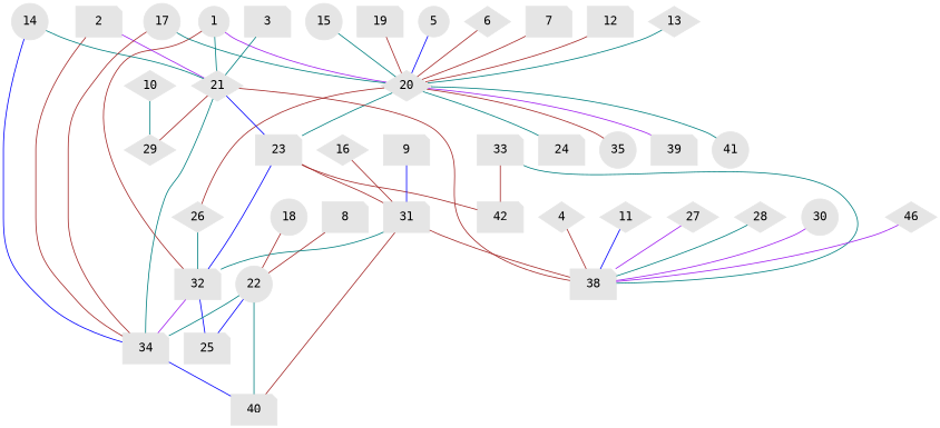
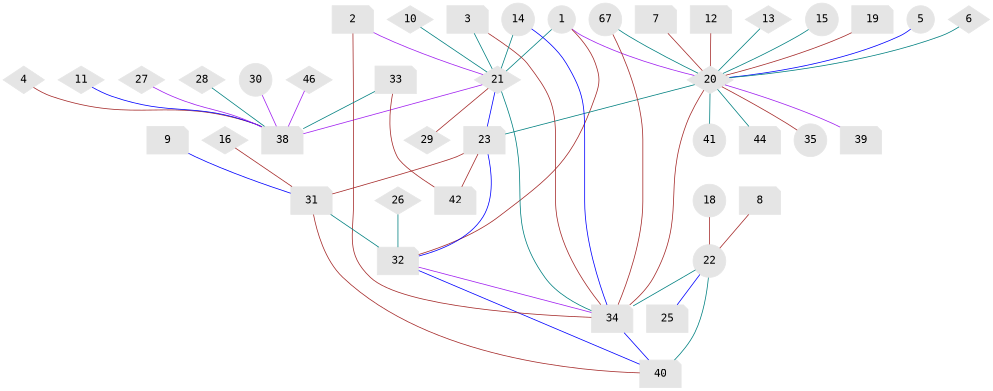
  graph {
    fontname="DejaVu Sans Mono"
    node [color=gray90 fontname="DejaVu Sans Mono" shape=note style=filled]
    edge [color=brown fontname="DejaVu Sans Mono" weight=1.0]
    1 [shape=circle]
    20 [shape=diamond]
    21 [shape=diamond]
    32
    34
    23
-   24
+   24 [label=44]
    35 [shape=circle]
    39
    41 [shape=circle]
    38
    29 [shape=diamond]
    40
    2
    3
    4 [shape=diamond]
    5 [shape=circle]
    6 [shape=diamond]
    7
    22 [shape=circle]
    8
    25
    9
    31
    10 [shape=diamond]
    11 [shape=diamond]
    12
    13 [shape=diamond]
    14 [shape=circle]
    15 [shape=circle]
    16 [shape=diamond]
-   17 [shape=circle]
+   17 [shape=circle label=67]
    18 [shape=circle]
    19
    42
    26 [shape=diamond]
    27 [shape=diamond]
    28 [shape=diamond]
    30 [shape=circle]
    33
    n41 [label=46 shape=diamond]
    1 -- 20 [color=purple]
    1 -- 21 [color=teal weight=4.0]
    1 -- 32
-   20 -- 26
+   20 -- 34
    20 -- 23 [color=teal weight=4.0]
    20 -- 24 [color=teal]
    20 -- 35
    20 -- 39 [color=purple]
    20 -- 41 [color=teal]
    21 -- 34 [color=teal]
    21 -- 23 [color=blue]
-   21 -- 38
+   21 -- 38 [color=purple]
    21 -- 29
    32 -- 34 [color=purple]
-   32 -- 25 [color=blue]
+   32 -- 40 [color=blue]
    34 -- 40 [color=blue weight=2.0]
    23 -- 32 [color=blue]
    23 -- 31
    23 -- 42
    2 -- 21 [color=purple]
    2 -- 34
    3 -- 21 [color=teal]
+   3 -- 34
    4 -- 38
    5 -- 20 [color=blue]
-   6 -- 20
+   6 -- 20 [color=teal]
    7 -- 20
    22 -- 34 [color=teal weight=2.0]
    22 -- 40 [color=teal weight=4.0]
    22 -- 25 [color=blue]
    8 -- 22
    9 -- 31 [color=blue]
    31 -- 32 [color=teal]
-   31 -- 38 [weight=4.0]
    31 -- 40
-   10 -- 29 [color=teal]
+   10 -- 21 [color=teal]
    11 -- 38 [color=blue]
    12 -- 20
    13 -- 20 [color=teal]
    14 -- 21 [color=teal]
    14 -- 34 [color=blue]
    15 -- 20 [color=teal]
    16 -- 31
    17 -- 20 [color=teal]
    17 -- 34
    18 -- 22
    19 -- 20
    26 -- 32 [color=teal weight=6.0]
    27 -- 38 [color=purple]
    28 -- 38 [color=teal]
    30 -- 38 [color=purple]
    33 -- 38 [color=teal]
    33 -- 42
    n41 -- 38 [color=purple]
  }
